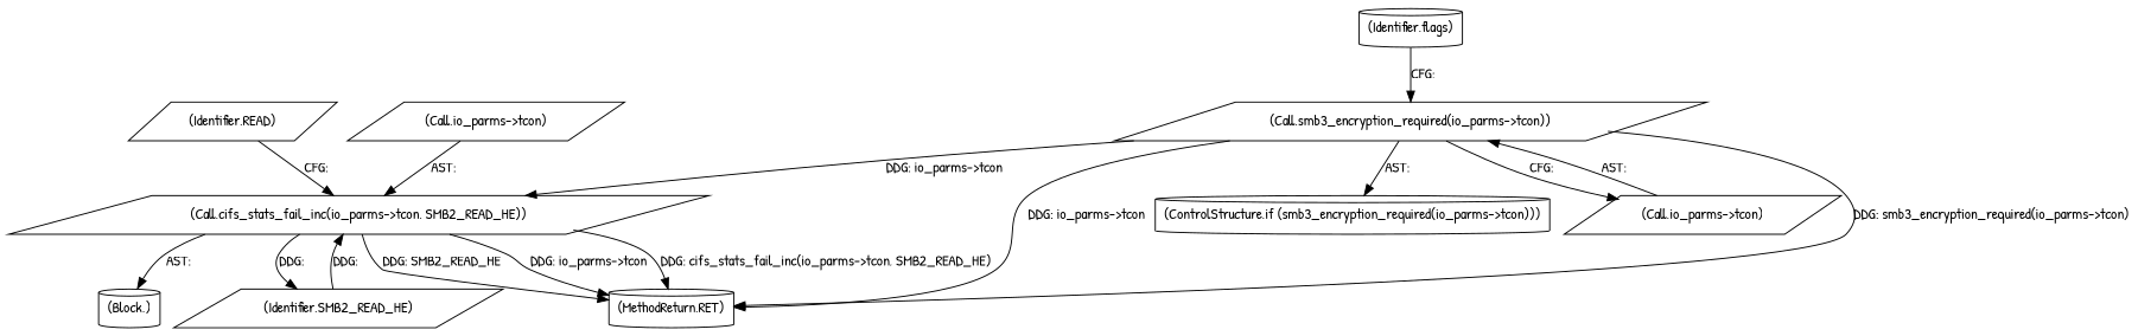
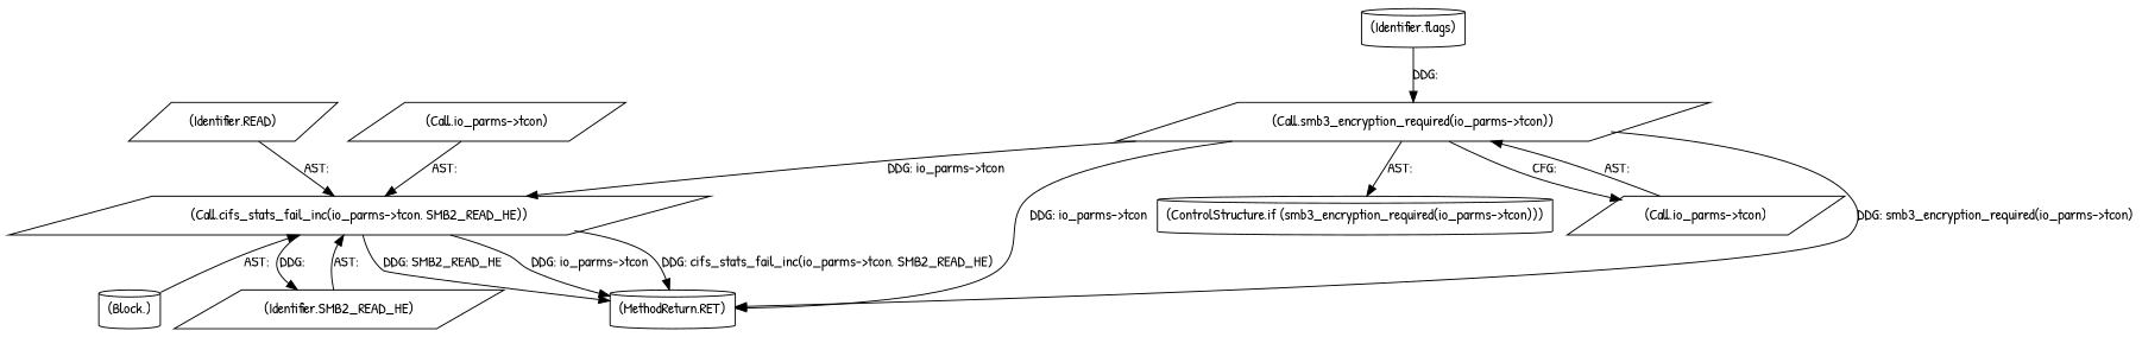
  digraph {
    fontname="Patrick Hand"
    node [fontname="Patrick Hand" shape=parallelogram]
    edge [fontname="Patrick Hand"]
    n1 [label="(Call,smb3_encryption_required(io_parms->tcon))"]
    n2 [label="(Call,cifs_stats_fail_inc(io_parms->tcon, SMB2_READ_HE))"]
    n3 [label="(MethodReturn,RET)" shape=cylinder]
    n4 [label="(ControlStructure,if (smb3_encryption_required(io_parms->tcon)))" shape=cylinder]
    n5 [label="(Call,io_parms->tcon)"]
    n6 [label="(Block,)" shape=cylinder]
    n7 [label="(Identifier,SMB2_READ_HE)"]
    n8 [label="(Identifier,flags)" shape=cylinder]
    n9 [label="(Identifier,READ)"]
    n10 [label="(Call,io_parms->tcon)"]
    n1 -> n2 [label="DDG: io_parms->tcon"]
    n1 -> n3 [label="DDG: smb3_encryption_required(io_parms->tcon)"]
    n1 -> n3 [label="DDG: io_parms->tcon"]
    n1 -> n4 [label="AST: "]
    n1 -> n5 [label="CFG: "]
    n2 -> n3 [label="DDG: io_parms->tcon"]
    n2 -> n3 [label="DDG: cifs_stats_fail_inc(io_parms->tcon, SMB2_READ_HE)"]
    n2 -> n3 [label="DDG: SMB2_READ_HE"]
-   n2 -> n6 [label="AST: "]
+   n6 -> n2 [label="AST: "]
    n2 -> n7 [label="DDG: "]
    n5 -> n1 [label="AST: "]
-   n7 -> n2 [label="DDG: "]
-   n8 -> n1 [label="CFG: "]
-   n9 -> n2 [label="CFG: "]
+   n7 -> n2 [label="AST: "]
+   n8 -> n1 [label="DDG: "]
+   n9 -> n2 [label="AST: "]
    n10 -> n2 [label="AST: "]
  }
